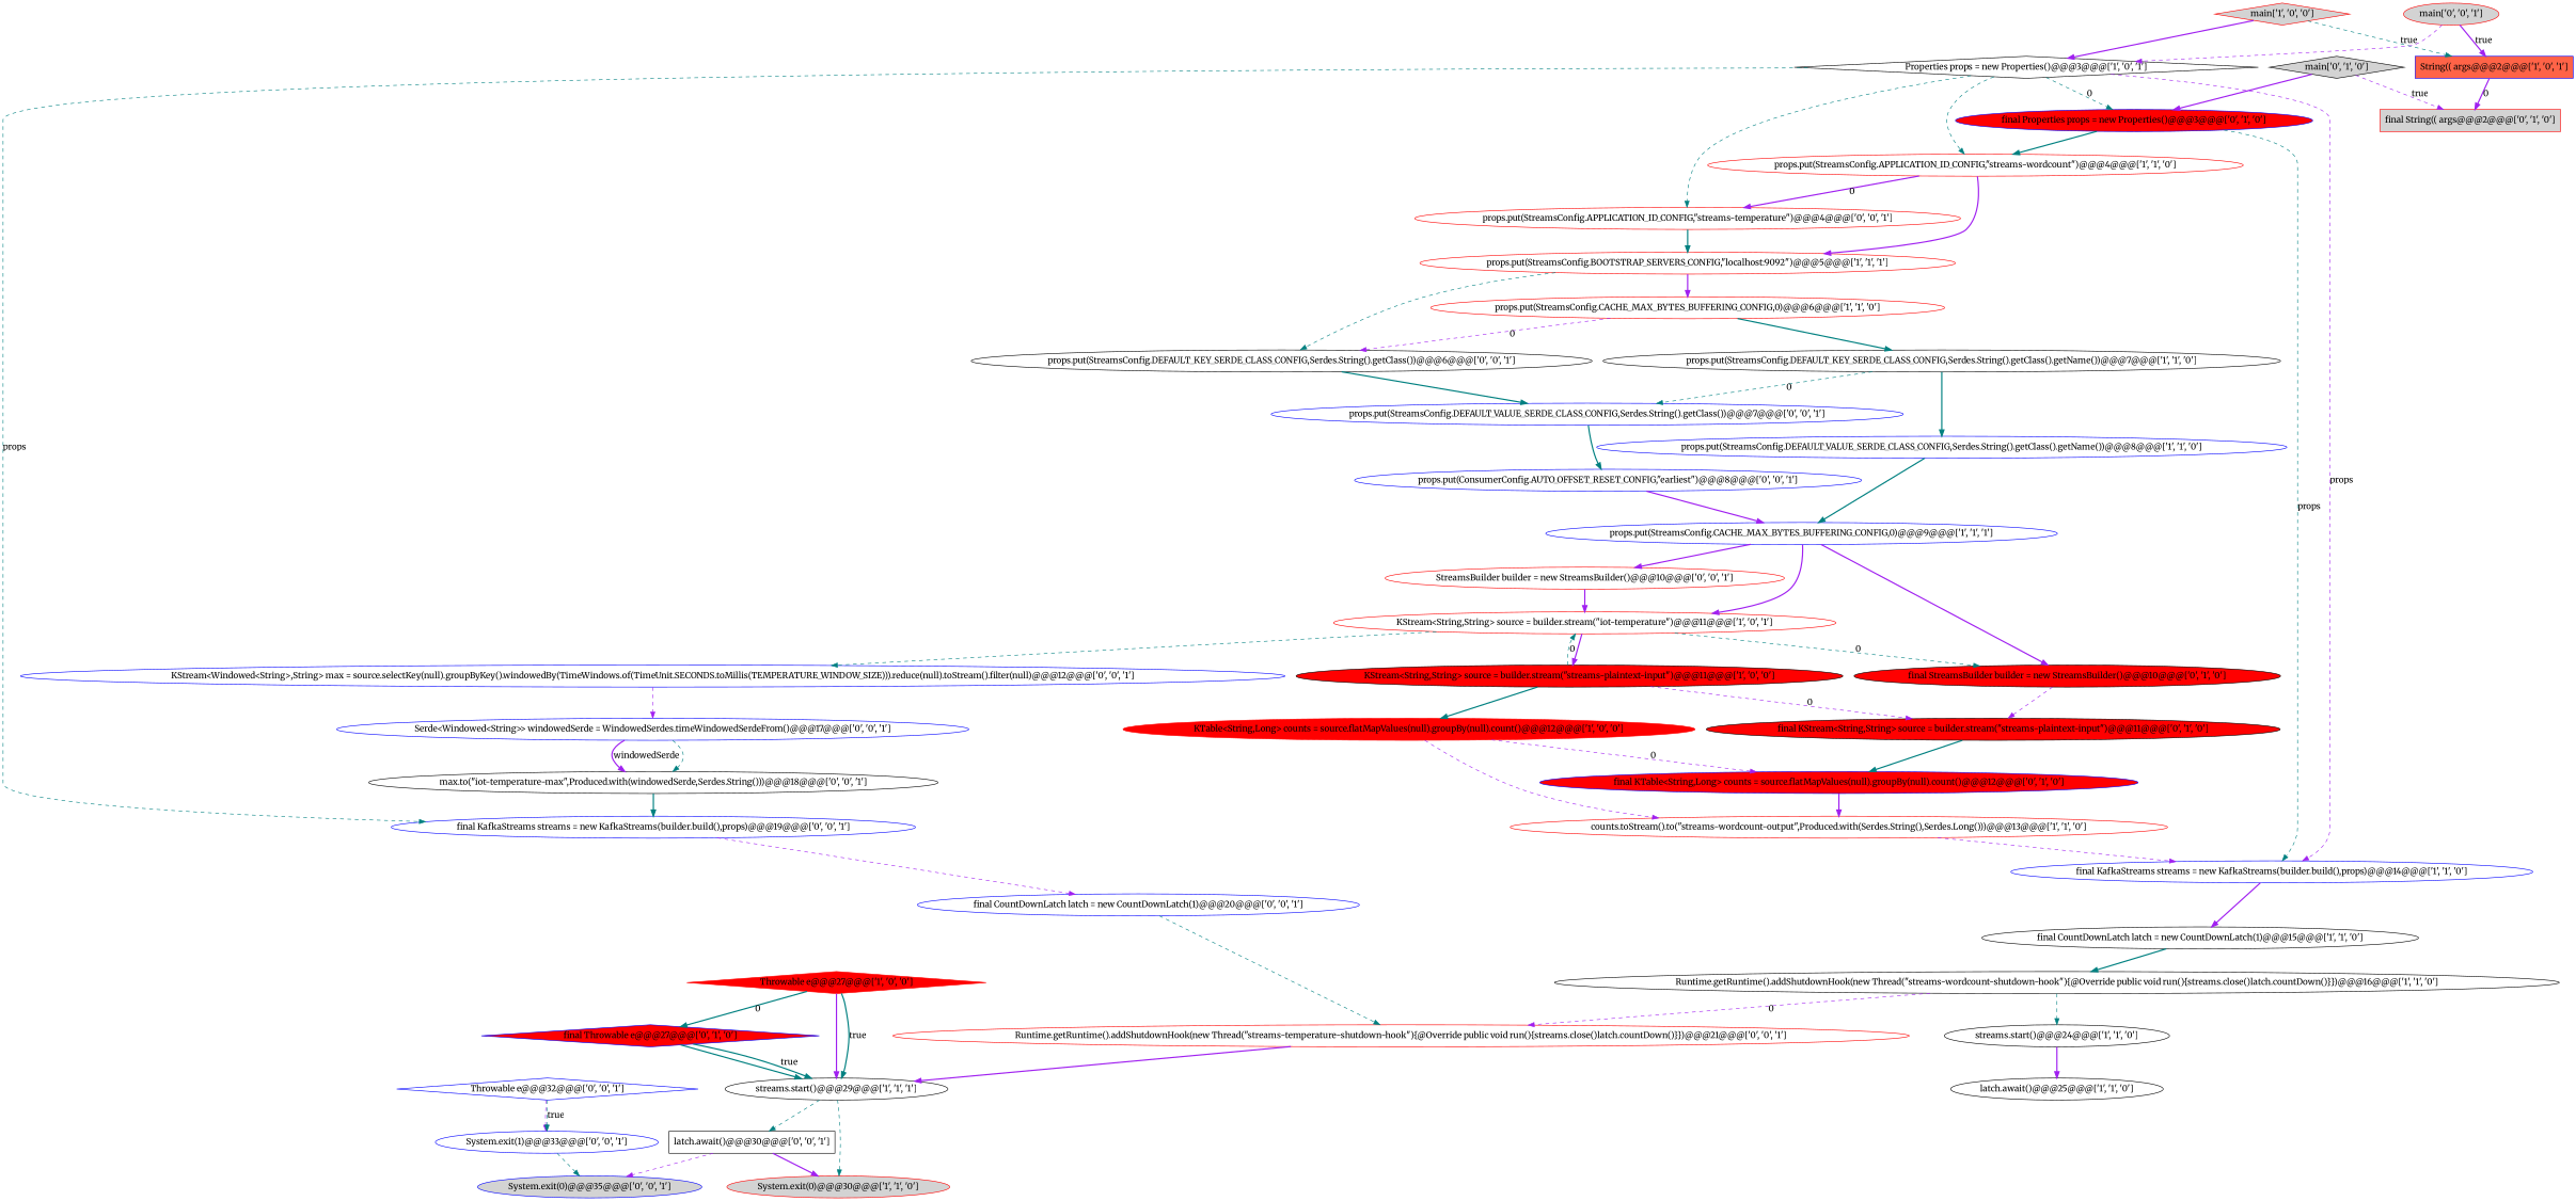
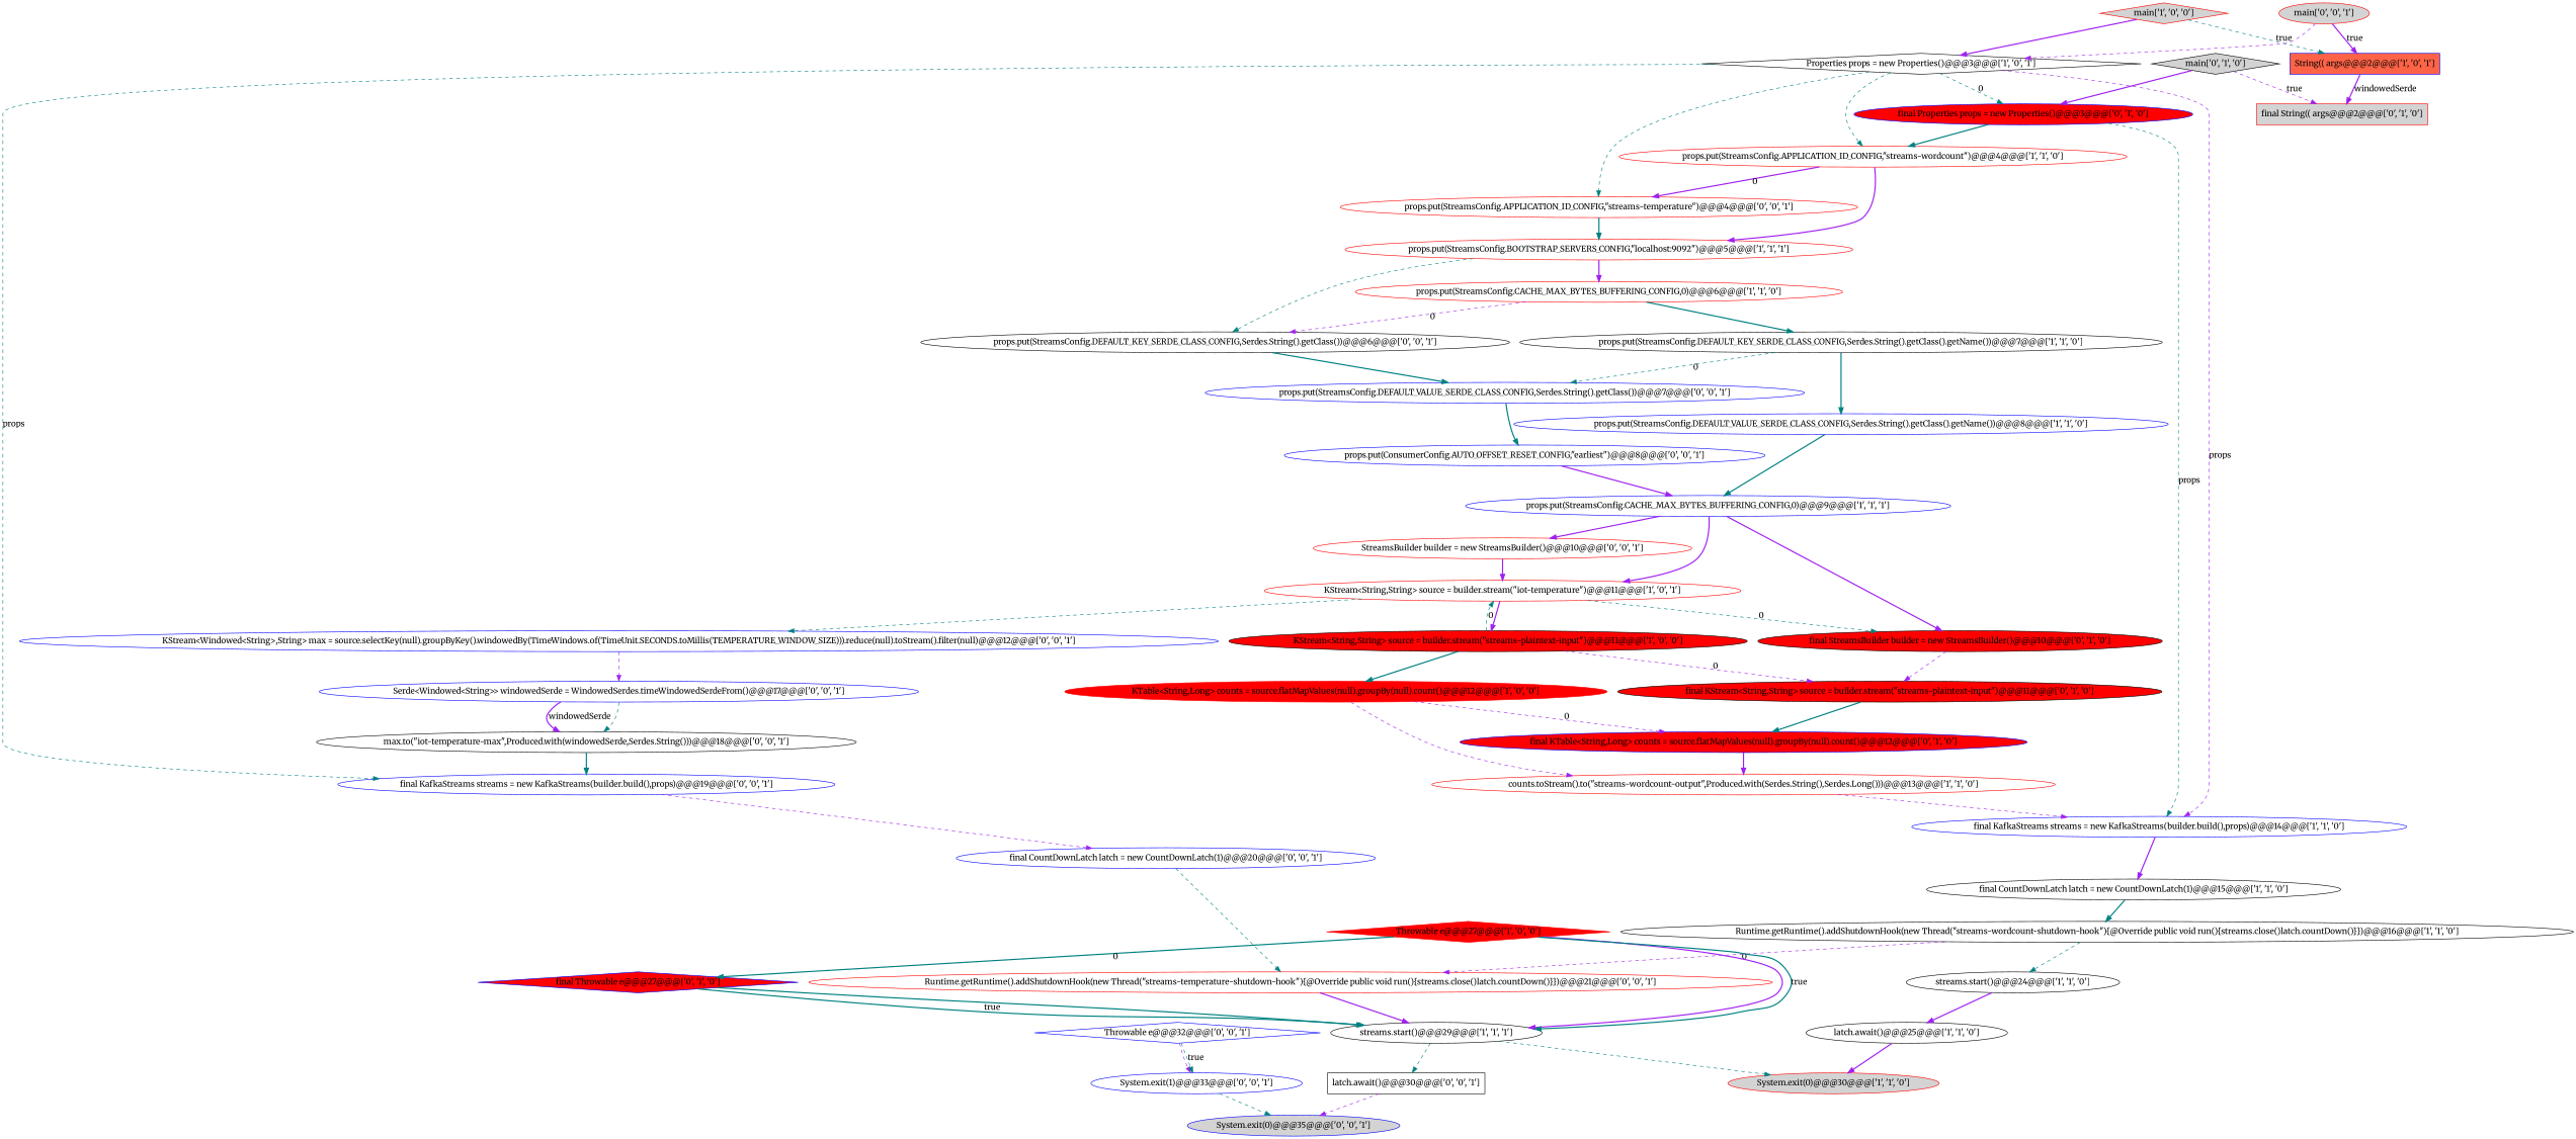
  digraph {
    fontname=Merriweather
    node [color=blue fillcolor=white fontname=Merriweather shape=ellipse style=filled]
    edge [color=purple fontname=Merriweather style=bold]
    n1 [color=red label="Runtime.getRuntime().addShutdownHook(new Thread(\"streams-temperature-shutdown-hook\"){@Override public void run(){streams.close()latch.countDown()}})@@@21@@@['0', '0', '1']"]
    n2 [color=black label="streams.start()@@@29@@@['1', '1', '1']"]
    n3 [color=black label="latch.await()@@@30@@@['0', '0', '1']" shape=box]
    n4 [color=red fillcolor=lightgray label="System.exit(0)@@@30@@@['1', '1', '0']"]
    n5 [color=red fillcolor=lightgray label="main['1', '0', '0']" shape=diamond]
    n6 [color=black label="Properties props = new Properties()@@@3@@@['1', '0', '1']" shape=diamond]
    n7 [fillcolor=tomato label="String(( args@@@2@@@['1', '0', '1']" shape=box]
    n8 [color=red label="props.put(StreamsConfig.APPLICATION_ID_CONFIG,\"streams-temperature\")@@@4@@@['0', '0', '1']"]
    n9 [fillcolor=red label="final Properties props = new Properties()@@@3@@@['0', '1', '0']"]
    n10 [color=red label="props.put(StreamsConfig.APPLICATION_ID_CONFIG,\"streams-wordcount\")@@@4@@@['1', '1', '0']"]
    n11 [label="final KafkaStreams streams = new KafkaStreams(builder.build(),props)@@@14@@@['1', '1', '0']"]
    n12 [label="final KafkaStreams streams = new KafkaStreams(builder.build(),props)@@@19@@@['0', '0', '1']"]
    n13 [color=red fillcolor=lightgray label="final String(( args@@@2@@@['0', '1', '0']" shape=box]
    n14 [color=red label="props.put(StreamsConfig.BOOTSTRAP_SERVERS_CONFIG,\"localhost:9092\")@@@5@@@['1', '1', '1']"]
    n15 [color=black label="props.put(StreamsConfig.DEFAULT_KEY_SERDE_CLASS_CONFIG,Serdes.String().getClass())@@@6@@@['0', '0', '1']"]
    n16 [color=red label="props.put(StreamsConfig.CACHE_MAX_BYTES_BUFFERING_CONFIG,0)@@@6@@@['1', '1', '0']"]
    n17 [label="props.put(StreamsConfig.DEFAULT_VALUE_SERDE_CLASS_CONFIG,Serdes.String().getClass())@@@7@@@['0', '0', '1']"]
    n18 [color=black label="props.put(StreamsConfig.DEFAULT_KEY_SERDE_CLASS_CONFIG,Serdes.String().getClass().getName())@@@7@@@['1', '1', '0']"]
    n19 [label="props.put(ConsumerConfig.AUTO_OFFSET_RESET_CONFIG,\"earliest\")@@@8@@@['0', '0', '1']"]
    n20 [label="props.put(StreamsConfig.CACHE_MAX_BYTES_BUFFERING_CONFIG,0)@@@9@@@['1', '1', '1']"]
    n21 [color=black label="final CountDownLatch latch = new CountDownLatch(1)@@@15@@@['1', '1', '0']"]
    n22 [color=black label="Runtime.getRuntime().addShutdownHook(new Thread(\"streams-wordcount-shutdown-hook\"){@Override public void run(){streams.close()latch.countDown()}})@@@16@@@['1', '1', '0']"]
    n23 [color=black label="streams.start()@@@24@@@['1', '1', '0']"]
    n24 [fillcolor=lightgray label="System.exit(0)@@@35@@@['0', '0', '1']"]
    n25 [label="KStream<Windowed<String>,String> max = source.selectKey(null).groupByKey().windowedBy(TimeWindows.of(TimeUnit.SECONDS.toMillis(TEMPERATURE_WINDOW_SIZE))).reduce(null).toStream().filter(null)@@@12@@@['0', '0', '1']"]
    n26 [label="Serde<Windowed<String>> windowedSerde = WindowedSerdes.timeWindowedSerdeFrom()@@@17@@@['0', '0', '1']"]
    n27 [color=black label="max.to(\"iot-temperature-max\",Produced.with(windowedSerde,Serdes.String()))@@@18@@@['0', '0', '1']"]
    n28 [color=red fillcolor=red label="KTable<String,Long> counts = source.flatMapValues(null).groupBy(null).count()@@@12@@@['1', '0', '0']"]
    n29 [fillcolor=red label="final KTable<String,Long> counts = source.flatMapValues(null).groupBy(null).count()@@@12@@@['0', '1', '0']"]
    n30 [color=red label="counts.toStream().to(\"streams-wordcount-output\",Produced.with(Serdes.String(),Serdes.Long()))@@@13@@@['1', '1', '0']"]
    n31 [label="final CountDownLatch latch = new CountDownLatch(1)@@@20@@@['0', '0', '1']"]
    n32 [color=red fillcolor=lightgray label="main['0', '0', '1']"]
    n33 [color=red label="KStream<String,String> source = builder.stream(\"iot-temperature\")@@@11@@@['1', '0', '1']"]
    n34 [color=black fillcolor=red label="KStream<String,String> source = builder.stream(\"streams-plaintext-input\")@@@11@@@['1', '0', '0']"]
    n35 [color=black fillcolor=red label="final StreamsBuilder builder = new StreamsBuilder()@@@10@@@['0', '1', '0']"]
    n36 [color=black fillcolor=red label="final KStream<String,String> source = builder.stream(\"streams-plaintext-input\")@@@11@@@['0', '1', '0']"]
    n37 [color=red label="StreamsBuilder builder = new StreamsBuilder()@@@10@@@['0', '0', '1']"]
    n38 [color=black label="latch.await()@@@25@@@['1', '1', '0']"]
    n39 [color=red fillcolor=red label="Throwable e@@@27@@@['1', '0', '0']" shape=diamond]
    n40 [fillcolor=red label="final Throwable e@@@27@@@['0', '1', '0']" shape=diamond]
    n41 [label="Throwable e@@@32@@@['0', '0', '1']" shape=diamond]
    n42 [label="System.exit(1)@@@33@@@['0', '0', '1']"]
    n43 [label="props.put(StreamsConfig.DEFAULT_VALUE_SERDE_CLASS_CONFIG,Serdes.String().getClass().getName())@@@8@@@['1', '1', '0']"]
    n44 [color=black fillcolor=lightgray label="main['0', '1', '0']" shape=diamond]
    n1 -> n2
    n2 -> n3 [color=teal style=dashed]
    n2 -> n4 [color=teal style=dashed]
    n3 -> n24 [style=dashed]
    n5 -> n6
    n5 -> n7 [color=teal label=true style=dashed]
    n6 -> n8 [color=teal style=dashed]
    n6 -> n9 [color=teal label=0 style=dashed]
    n6 -> n10 [color=teal style=dashed]
    n6 -> n11 [label=props style=dashed]
    n6 -> n12 [color=teal label=props style=dashed]
-   n7 -> n13 [label=0]
+   n7 -> n13 [label=windowedSerde]
    n8 -> n14 [color=teal]
    n9 -> n10 [color=teal]
    n9 -> n11 [color=teal label=props style=dashed]
    n10 -> n8 [label=0]
    n10 -> n14
    n11 -> n21
    n12 -> n31 [style=dashed]
    n14 -> n15 [color=teal style=dashed]
    n14 -> n16
    n15 -> n17 [color=teal]
    n16 -> n15 [label=0 style=dashed]
    n16 -> n18 [color=teal]
    n17 -> n19 [color=teal]
    n18 -> n17 [color=teal label=0 style=dashed]
    n18 -> n43 [color=teal]
    n19 -> n20
    n20 -> n33
    n20 -> n35
    n20 -> n37
    n21 -> n22 [color=teal]
    n22 -> n1 [label=0 style=dashed]
    n22 -> n23 [color=teal style=dashed]
    n23 -> n38
    n25 -> n26 [style=dashed]
    n26 -> n27 [color=teal style=dashed]
    n26 -> n27 [label=windowedSerde]
    n27 -> n12 [color=teal]
    n28 -> n29 [label=0 style=dashed]
    n28 -> n30 [style=dashed]
    n29 -> n30
    n30 -> n11 [style=dashed]
    n31 -> n1 [color=teal style=dashed]
    n32 -> n6 [style=dashed]
    n32 -> n7 [label=true]
    n33 -> n25 [color=teal style=dashed]
    n33 -> n34
    n33 -> n35 [color=teal label=0 style=dashed]
    n34 -> n28 [color=teal]
    n34 -> n33 [color=teal label=0 style=dashed]
    n34 -> n36 [label=0 style=dashed]
    n35 -> n36 [style=dashed]
    n36 -> n29 [color=teal]
    n37 -> n33
-   n3 -> n4
+   n38 -> n4
    n39 -> n2
    n39 -> n2 [color=teal label=true]
    n39 -> n40 [color=teal label=0]
    n40 -> n2 [color=teal]
    n40 -> n2 [color=teal label=true]
    n41 -> n42 [style=dashed]
    n41 -> n42 [color=teal label=true style=dashed]
    n42 -> n24 [color=teal style=dashed]
    n43 -> n20 [color=teal]
    n44 -> n9
    n44 -> n13 [label=true style=dashed]
  }
